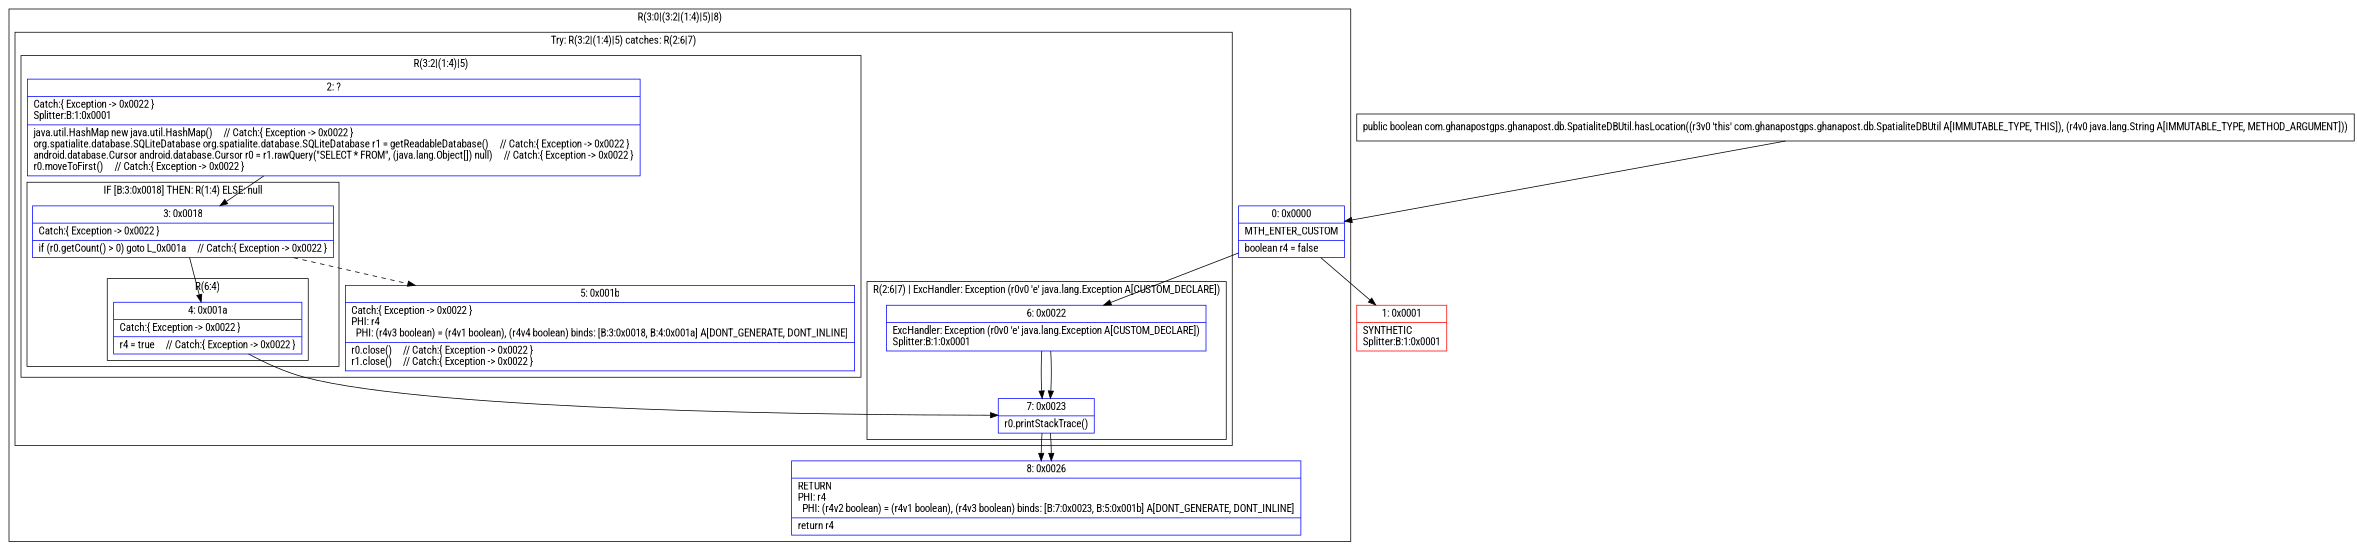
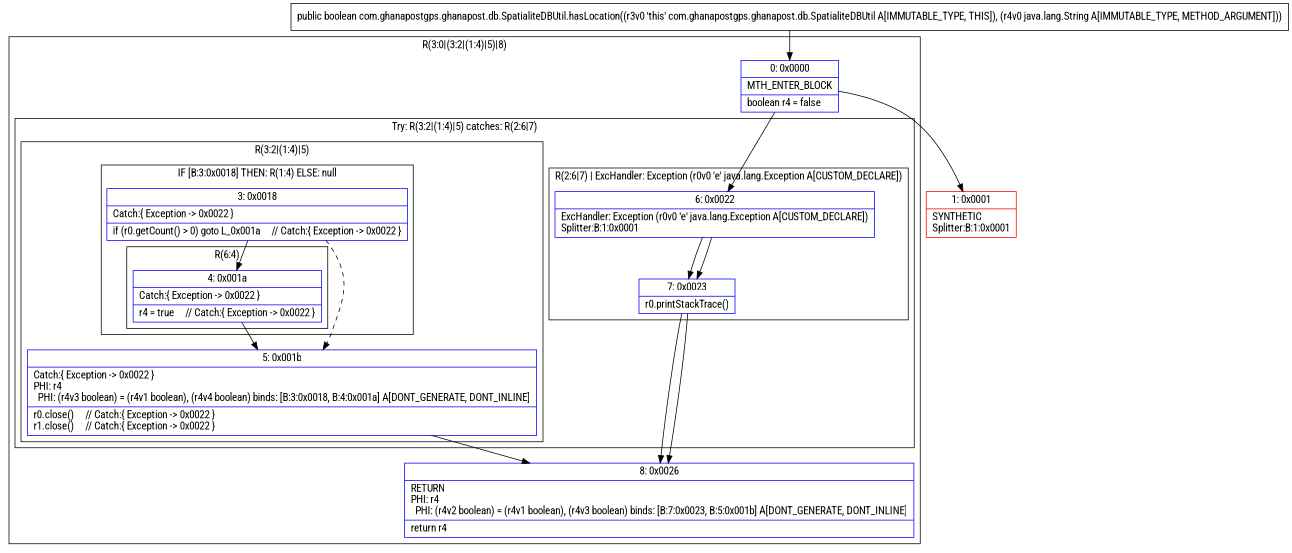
  digraph {
    fontname="Roboto Condensed"
    node [color=blue fontname="Roboto Condensed" shape=record]
    edge [fontname="Roboto Condensed"]
    n1 [label="{4\:\ 0x001a|Catch:\{ Exception \-\> 0x0022 \}\l|r4 = true     \/\/ Catch:\{ Exception \-\> 0x0022 \}\l}"]
    n2 [label="{3\:\ 0x0018|Catch:\{ Exception \-\> 0x0022 \}\l|if (r0.getCount() \> 0) goto L_0x001a     \/\/ Catch:\{ Exception \-\> 0x0022 \}\l}"]
-   n3 [label="{2\:\ ?|Catch:\{ Exception \-\> 0x0022 \}\lSplitter:B:1:0x0001\l|java.util.HashMap new java.util.HashMap()     \/\/ Catch:\{ Exception \-\> 0x0022 \}\lorg.spatialite.database.SQLiteDatabase org.spatialite.database.SQLiteDatabase r1 = getReadableDatabase()     \/\/ Catch:\{ Exception \-\> 0x0022 \}\landroid.database.Cursor android.database.Cursor r0 = r1.rawQuery(\"SELECT * FROM\", (java.lang.Object[]) null)     \/\/ Catch:\{ Exception \-\> 0x0022 \}\lr0.moveToFirst()     \/\/ Catch:\{ Exception \-\> 0x0022 \}\l}"]
    n4 [label="{5\:\ 0x001b|Catch:\{ Exception \-\> 0x0022 \}\lPHI: r4 \l  PHI: (r4v3 boolean) = (r4v1 boolean), (r4v4 boolean) binds: [B:3:0x0018, B:4:0x001a] A[DONT_GENERATE, DONT_INLINE]\l|r0.close()     \/\/ Catch:\{ Exception \-\> 0x0022 \}\lr1.close()     \/\/ Catch:\{ Exception \-\> 0x0022 \}\l}"]
    n5 [label="{6\:\ 0x0022|ExcHandler: Exception (r0v0 'e' java.lang.Exception A[CUSTOM_DECLARE])\lSplitter:B:1:0x0001\l}"]
    n6 [label="{7\:\ 0x0023|r0.printStackTrace()\l}"]
-   n7 [label="{0\:\ 0x0000|MTH_ENTER_CUSTOM\l|boolean r4 = false\l}"]
+   n7 [label="{0\:\ 0x0000|MTH_ENTER_BLOCK\l|boolean r4 = false\l}"]
    n8 [label="{8\:\ 0x0026|RETURN\lPHI: r4 \l  PHI: (r4v2 boolean) = (r4v1 boolean), (r4v3 boolean) binds: [B:7:0x0023, B:5:0x001b] A[DONT_GENERATE, DONT_INLINE]\l|return r4\l}"]
    n9 [color=red label="{1\:\ 0x0001|SYNTHETIC\lSplitter:B:1:0x0001\l}"]
    n10 [label="{public boolean com.ghanapostgps.ghanapost.db.SpatialiteDBUtil.hasLocation((r3v0 'this' com.ghanapostgps.ghanapost.db.SpatialiteDBUtil A[IMMUTABLE_TYPE, THIS]), (r4v0 java.lang.String A[IMMUTABLE_TYPE, METHOD_ARGUMENT])) }" color=""]
    subgraph cluster_1 {
      label="R(3:0|(3:2|(1:4)|5)|8)"
      n7
      n8
      subgraph cluster_2 {
        label="Try: R(3:2|(1:4)|5) catches: R(2:6|7)"
        subgraph cluster_3 {
          label="R(3:2|(1:4)|5)"
-         n3
          n4
          subgraph cluster_4 {
            label="IF [B:3:0x0018] THEN: R(1:4) ELSE: null"
            n2
            subgraph cluster_5 {
              label="R(6:4)"
              n1
            }
          }
        }
        subgraph cluster_6 {
          label="R(2:6|7) | ExcHandler: Exception (r0v0 'e' java.lang.Exception A[CUSTOM_DECLARE])\l"
          n5
          n6
        }
      }
    }
    subgraph cluster_7 {
      label="R(2:6|7) | ExcHandler: Exception (r0v0 'e' java.lang.Exception A[CUSTOM_DECLARE])\l"
    }
-   n1 -> n6
+   n1 -> n4
    n2 -> n1
    n2 -> n4 [style=dashed]
-   n3 -> n2
+   n4 -> n8
    n5 -> n6
    n5 -> n6
    n6 -> n8
    n6 -> n8
    n7 -> n5
    n7 -> n9
    n10 -> n7
  }
